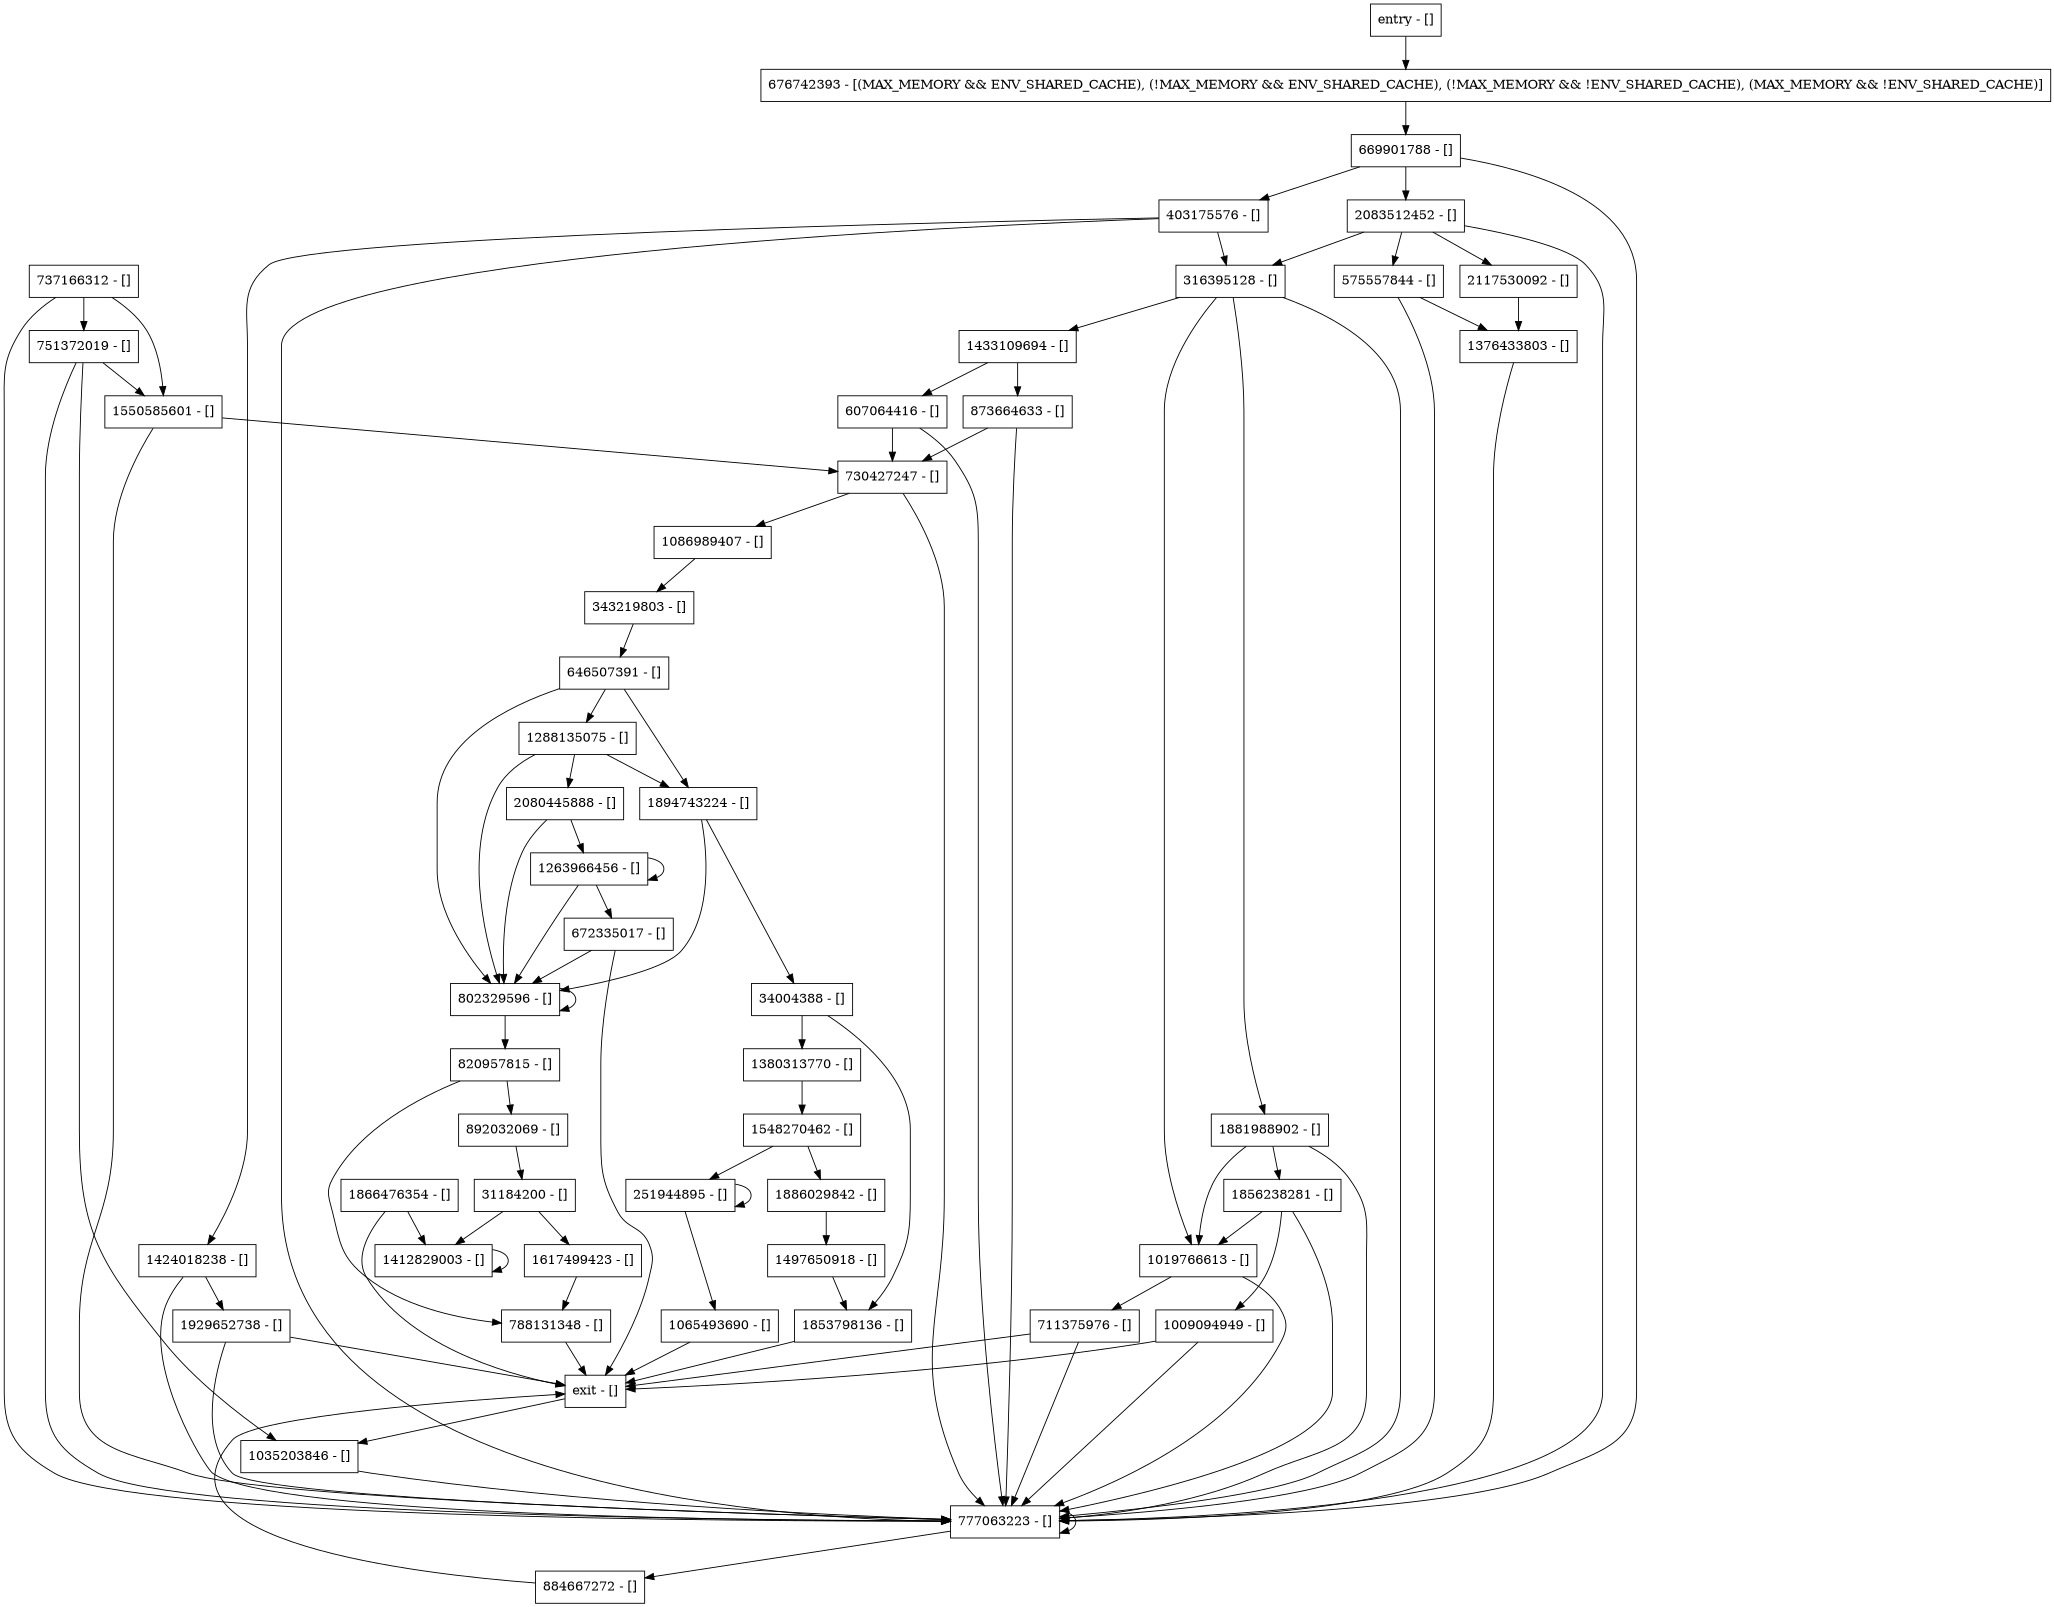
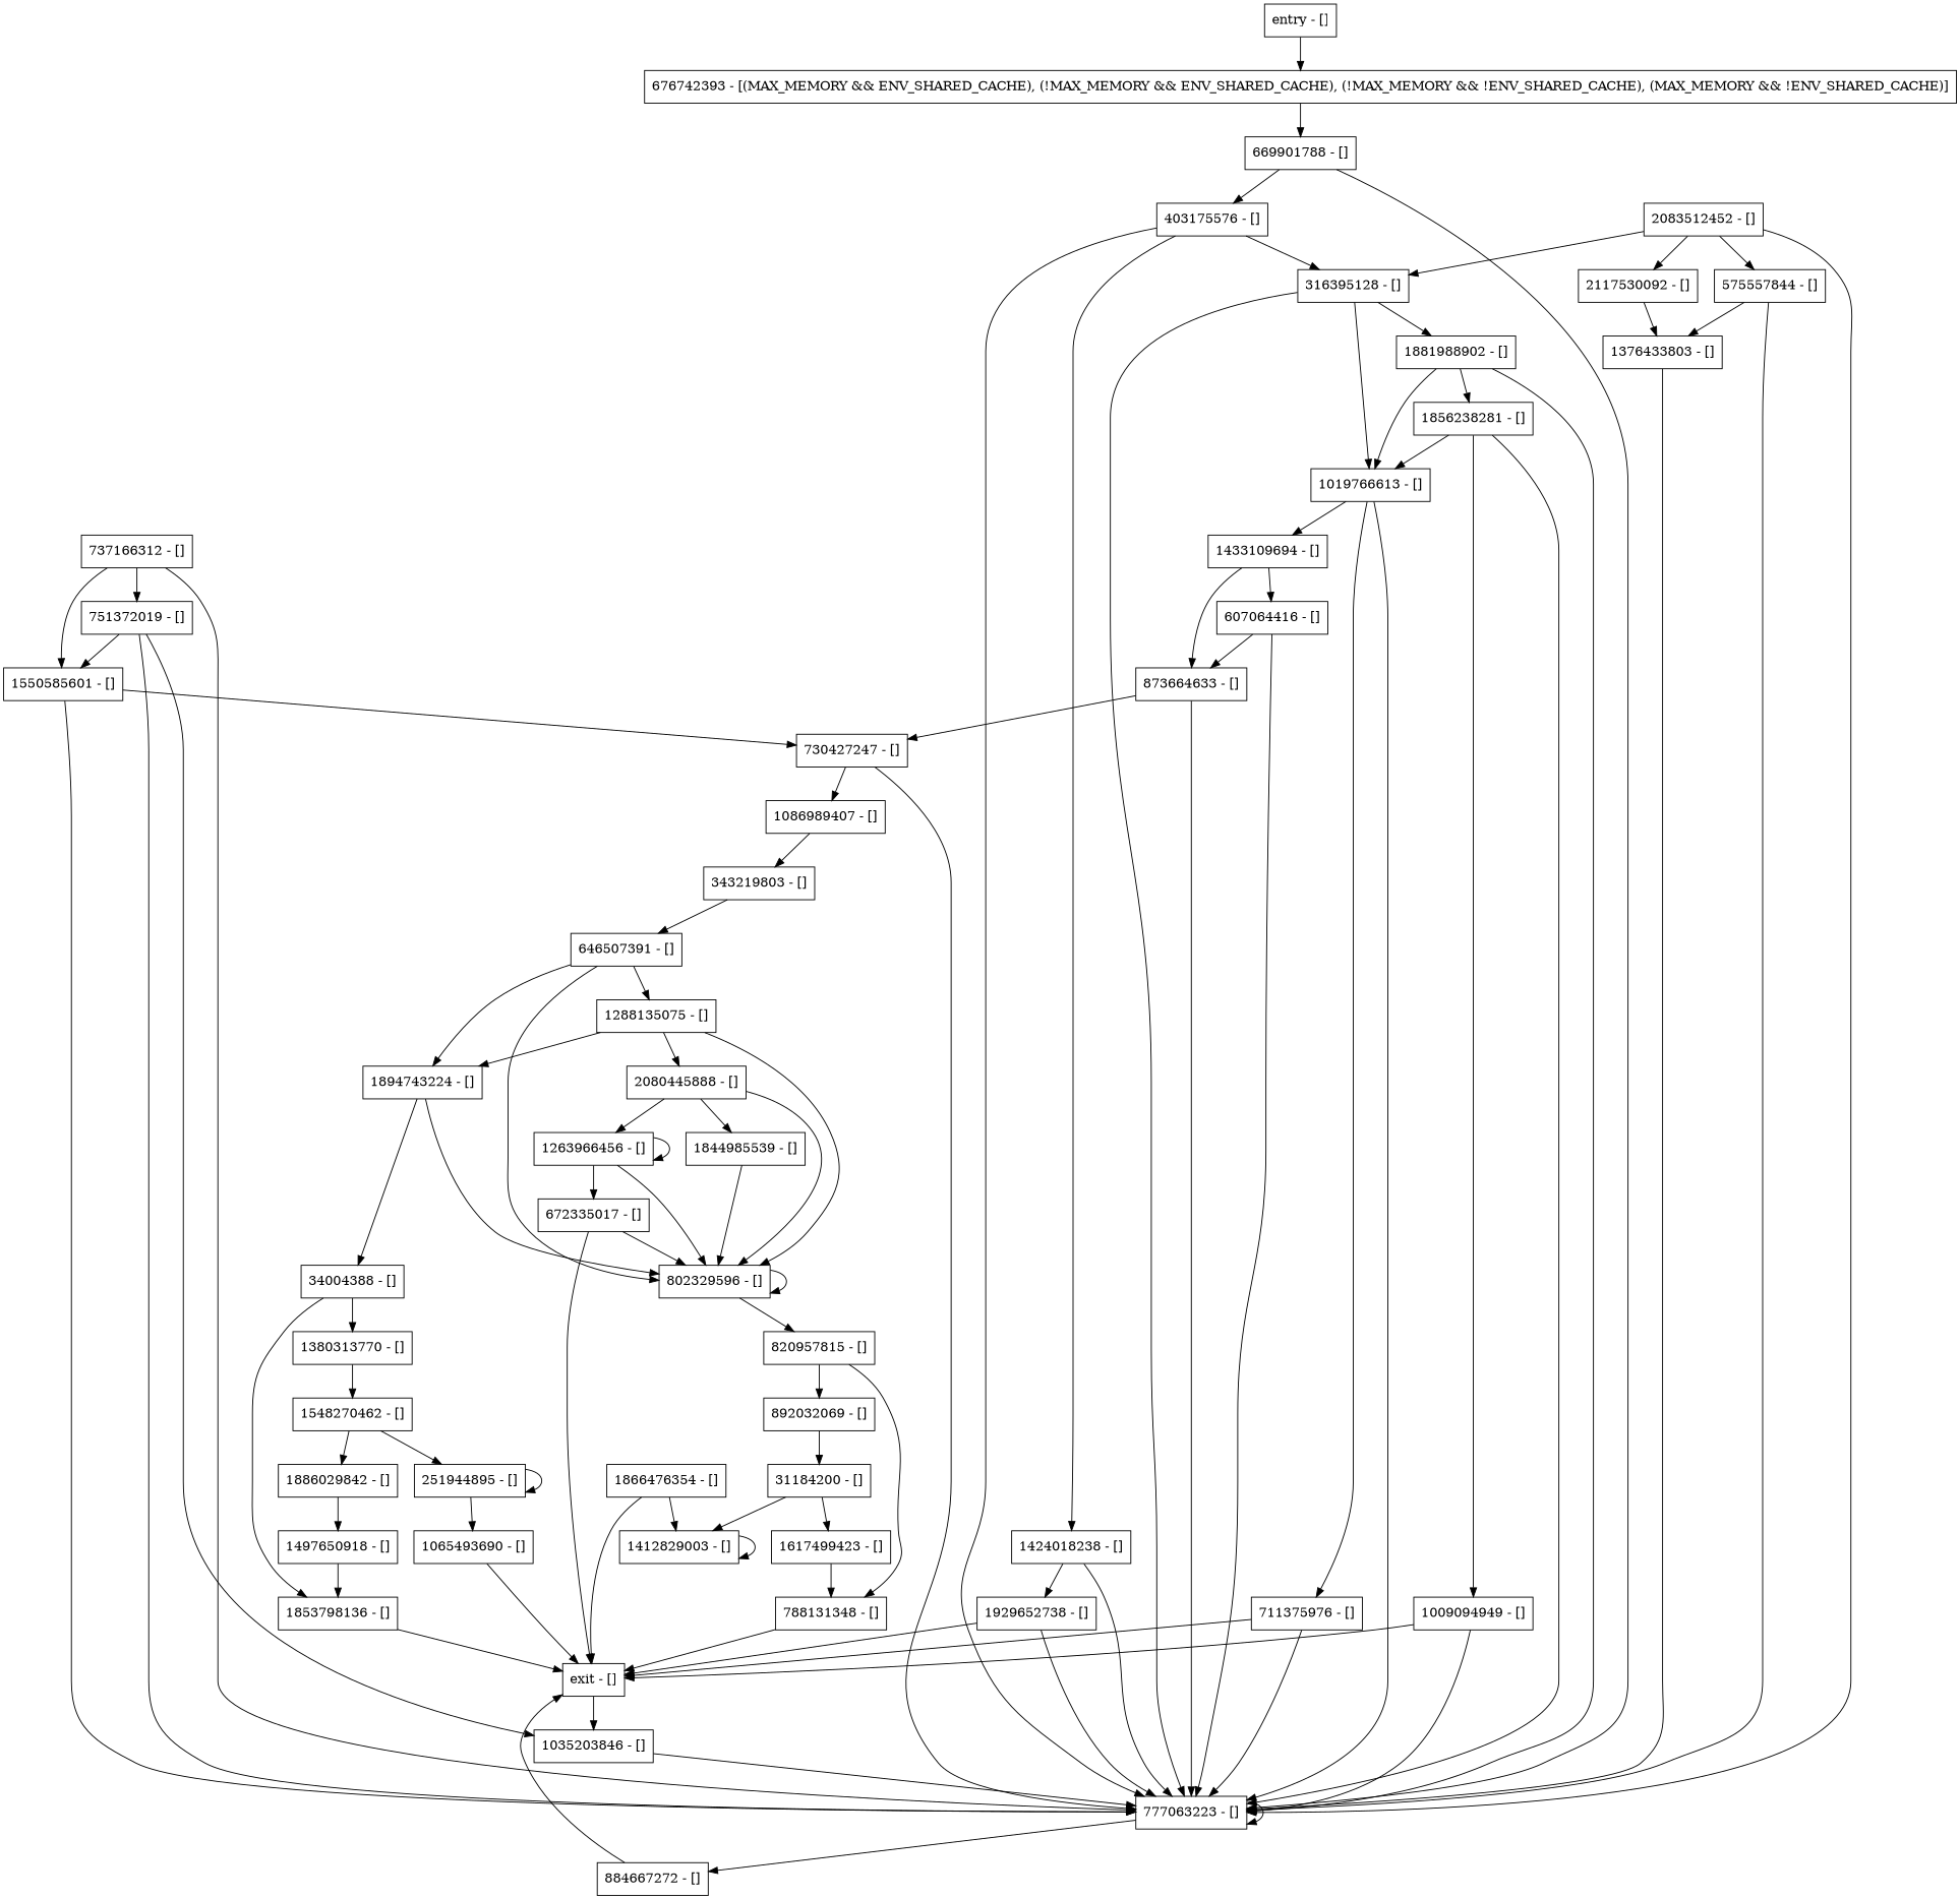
  digraph {
    node [shape=record]
    n1 [label="672335017 - []"]
    n2 [label="exit - []"]
    n3 [label="802329596 - []"]
    n4 [label="1035203846 - []"]
    n5 [label="820957815 - []"]
    n6 [label="1881988902 - []"]
    n7 [label="1019766613 - []"]
    n8 [label="1856238281 - []"]
    n9 [label="777063223 - []"]
    n10 [label="1433109694 - []"]
    n11 [label="711375976 - []"]
    n12 [label="1009094949 - []"]
    n13 [label="884667272 - []"]
    n14 [label="607064416 - []"]
    n15 [label="873664633 - []"]
    n16 [label="730427247 - []"]
    n17 [label="737166312 - []"]
    n18 [label="751372019 - []"]
    n19 [label="1550585601 - []"]
    n20 [label="1886029842 - []"]
    n21 [label="1497650918 - []"]
    n22 [label="1853798136 - []"]
    n23 [label="1086989407 - []"]
    n24 [label="343219803 - []"]
    n25 [label="34004388 - []"]
    n26 [label="1380313770 - []"]
    n27 [label="1548270462 - []"]
    n28 [label="403175576 - []"]
    n29 [label="1424018238 - []"]
    n30 [label="316395128 - []"]
    n31 [label="1929652738 - []"]
    n32 [label="1412829003 - []"]
    n33 [label="1866476354 - []"]
    n34 [label="788131348 - []"]
    n35 [label="646507391 - []"]
    n36 [label="1288135075 - []"]
    n37 [label="1894743224 - []"]
    n38 [label="2080445888 - []"]
    n39 [label="1376433803 - []"]
    n40 [label="892032069 - []"]
    n41 [label="31184200 - []"]
    n42 [label="entry - []"]
    n43 [label="676742393 - [(MAX_MEMORY && ENV_SHARED_CACHE), (!MAX_MEMORY && ENV_SHARED_CACHE), (!MAX_MEMORY && !ENV_SHARED_CACHE), (MAX_MEMORY && !ENV_SHARED_CACHE)]"]
    n44 [label="669901788 - []"]
+   n45 [label="1844985539 - []"]
    n46 [label="1263966456 - []"]
    n47 [label="1617499423 - []"]
    n48 [label="2083512452 - []"]
    n49 [label="2117530092 - []"]
    n50 [label="575557844 - []"]
    n51 [label="251944895 - []"]
    n52 [label="1065493690 - []"]
    n1 -> n2
    n1 -> n3
    n2 -> n4
    n3 -> n3
    n3 -> n5
    n4 -> n9
    n5 -> n34
    n5 -> n40
    n6 -> n7
    n6 -> n8
    n6 -> n9
    n7 -> n9
-   n30 -> n10
+   n7 -> n10
    n7 -> n11
    n8 -> n7
    n8 -> n9
    n8 -> n12
    n9 -> n9
    n9 -> n13
    n10 -> n14
    n10 -> n15
    n11 -> n2
    n11 -> n9
    n12 -> n2
    n12 -> n9
    n13 -> n2
    n14 -> n9
-   n14 -> n16
+   n14 -> n15
    n15 -> n9
    n15 -> n16
    n16 -> n9
    n16 -> n23
    n17 -> n9
    n17 -> n18
    n17 -> n19
    n18 -> n4
    n18 -> n9
    n18 -> n19
    n19 -> n9
    n19 -> n16
    n20 -> n21
    n21 -> n22
    n22 -> n2
    n23 -> n24
    n24 -> n35
    n25 -> n22
    n25 -> n26
    n26 -> n27
    n27 -> n20
    n27 -> n51
    n28 -> n9
    n28 -> n29
    n28 -> n30
    n29 -> n9
    n29 -> n31
    n30 -> n6
    n30 -> n7
    n30 -> n9
    n31 -> n2
    n31 -> n9
    n32 -> n32
    n33 -> n2
    n33 -> n32
    n34 -> n2
    n35 -> n3
    n35 -> n36
    n35 -> n37
    n36 -> n3
    n36 -> n37
    n36 -> n38
    n37 -> n3
    n37 -> n25
    n38 -> n3
+   n38 -> n45
    n38 -> n46
    n39 -> n9
    n40 -> n41
    n41 -> n32
    n41 -> n47
    n42 -> n43
    n43 -> n44
    n44 -> n9
    n44 -> n28
-   n44 -> n48
+   n45 -> n3
    n46 -> n1
    n46 -> n3
    n46 -> n46
    n47 -> n34
    n48 -> n9
    n48 -> n30
    n48 -> n49
    n48 -> n50
    n49 -> n39
    n50 -> n9
    n50 -> n39
    n51 -> n51
    n51 -> n52
    n52 -> n2
  }
